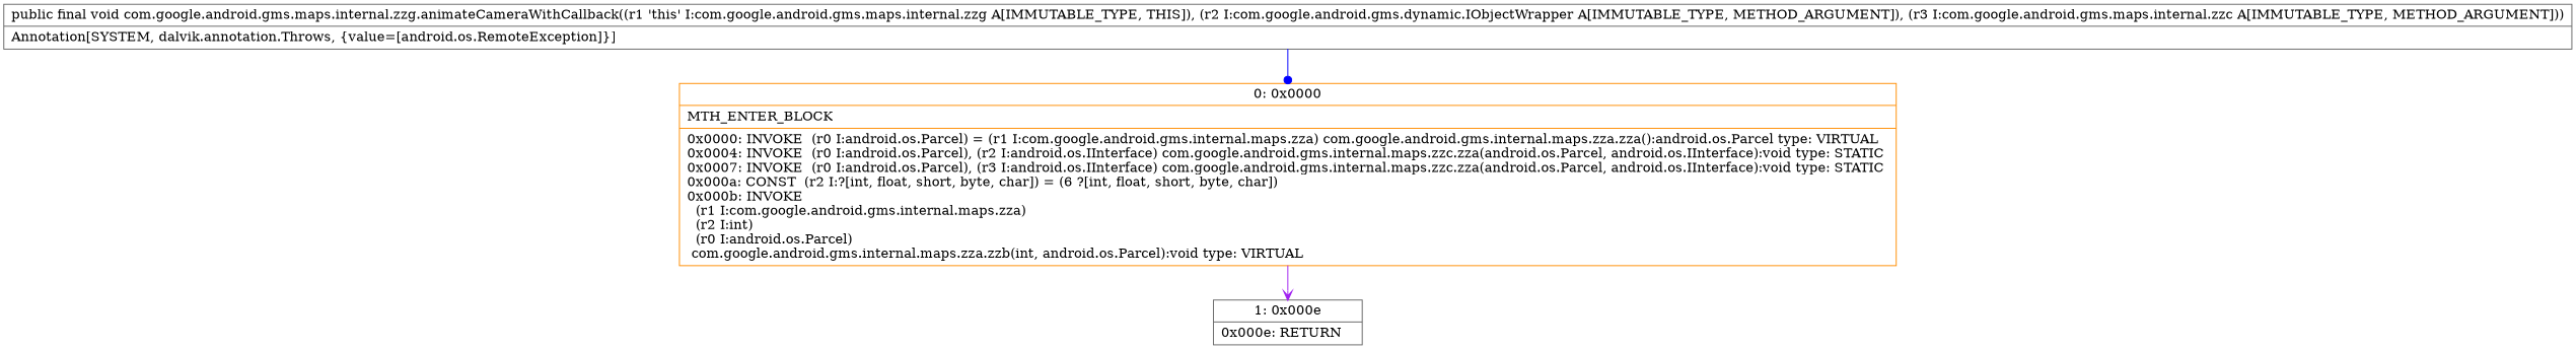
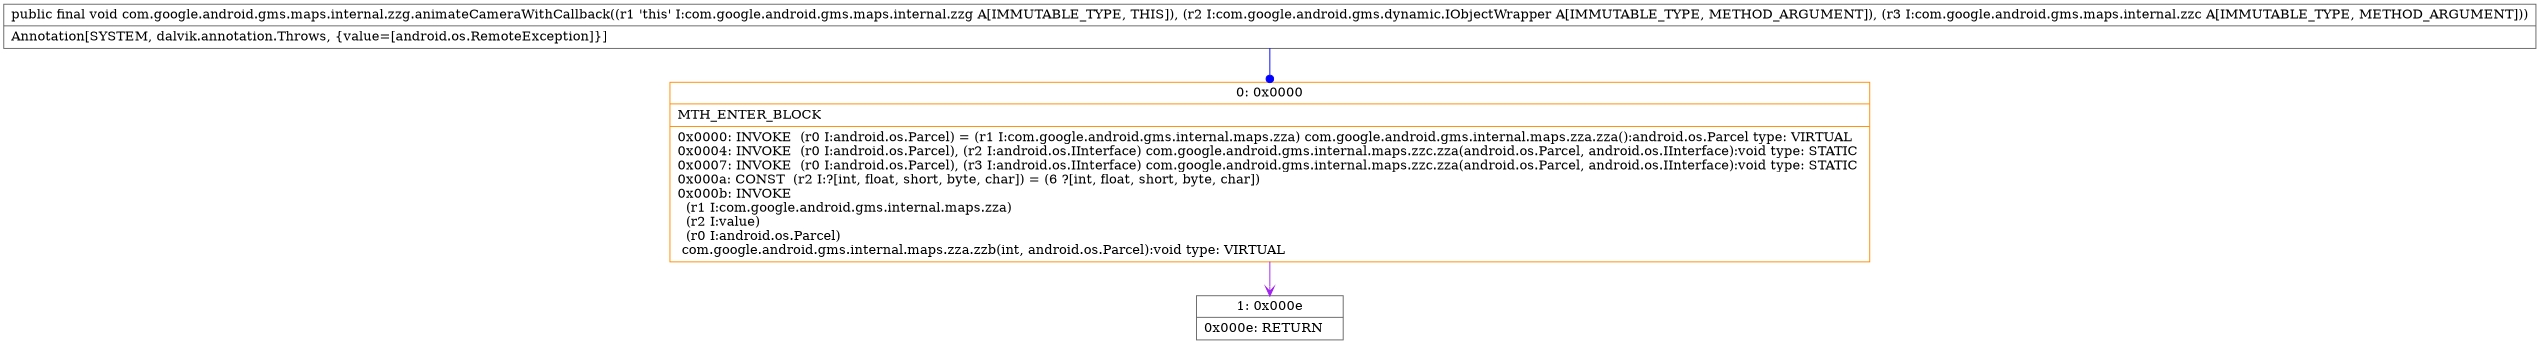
  digraph {
    node [shape=record color=gray40]
-   n1 [label="{0\:\ 0x0000|MTH_ENTER_BLOCK\l|0x0000: INVOKE  (r0 I:android.os.Parcel) = (r1 I:com.google.android.gms.internal.maps.zza) com.google.android.gms.internal.maps.zza.zza():android.os.Parcel type: VIRTUAL \l0x0004: INVOKE  (r0 I:android.os.Parcel), (r2 I:android.os.IInterface) com.google.android.gms.internal.maps.zzc.zza(android.os.Parcel, android.os.IInterface):void type: STATIC \l0x0007: INVOKE  (r0 I:android.os.Parcel), (r3 I:android.os.IInterface) com.google.android.gms.internal.maps.zzc.zza(android.os.Parcel, android.os.IInterface):void type: STATIC \l0x000a: CONST  (r2 I:?[int, float, short, byte, char]) = (6 ?[int, float, short, byte, char]) \l0x000b: INVOKE  \l  (r1 I:com.google.android.gms.internal.maps.zza)\l  (r2 I:int)\l  (r0 I:android.os.Parcel)\l com.google.android.gms.internal.maps.zza.zzb(int, android.os.Parcel):void type: VIRTUAL \l}" color=darkorange]
+   n1 [label="{0\:\ 0x0000|MTH_ENTER_BLOCK\l|0x0000: INVOKE  (r0 I:android.os.Parcel) = (r1 I:com.google.android.gms.internal.maps.zza) com.google.android.gms.internal.maps.zza.zza():android.os.Parcel type: VIRTUAL \l0x0004: INVOKE  (r0 I:android.os.Parcel), (r2 I:android.os.IInterface) com.google.android.gms.internal.maps.zzc.zza(android.os.Parcel, android.os.IInterface):void type: STATIC \l0x0007: INVOKE  (r0 I:android.os.Parcel), (r3 I:android.os.IInterface) com.google.android.gms.internal.maps.zzc.zza(android.os.Parcel, android.os.IInterface):void type: STATIC \l0x000a: CONST  (r2 I:?[int, float, short, byte, char]) = (6 ?[int, float, short, byte, char]) \l0x000b: INVOKE  \l  (r1 I:com.google.android.gms.internal.maps.zza)\l  (r2 I:value)\l  (r0 I:android.os.Parcel)\l com.google.android.gms.internal.maps.zza.zzb(int, android.os.Parcel):void type: VIRTUAL \l}" color=darkorange]
    n2 [label="{1\:\ 0x000e|0x000e: RETURN   \l}"]
    n3 [label="{public final void com.google.android.gms.maps.internal.zzg.animateCameraWithCallback((r1 'this' I:com.google.android.gms.maps.internal.zzg A[IMMUTABLE_TYPE, THIS]), (r2 I:com.google.android.gms.dynamic.IObjectWrapper A[IMMUTABLE_TYPE, METHOD_ARGUMENT]), (r3 I:com.google.android.gms.maps.internal.zzc A[IMMUTABLE_TYPE, METHOD_ARGUMENT]))  | Annotation[SYSTEM, dalvik.annotation.Throws, \{value=[android.os.RemoteException]\}]\l}"]
    n1 -> n2 [color=purple arrowhead=vee]
    n3 -> n1 [color=blue arrowhead=dot]
  }
